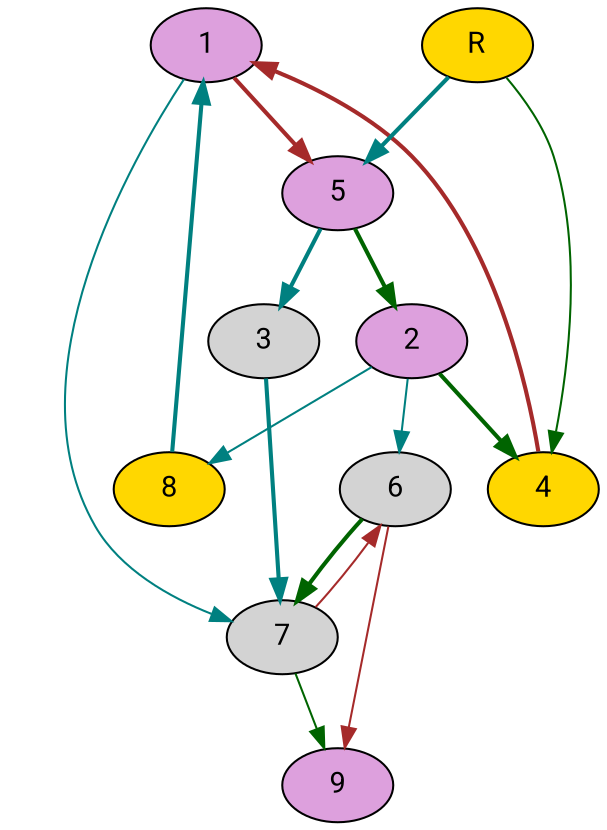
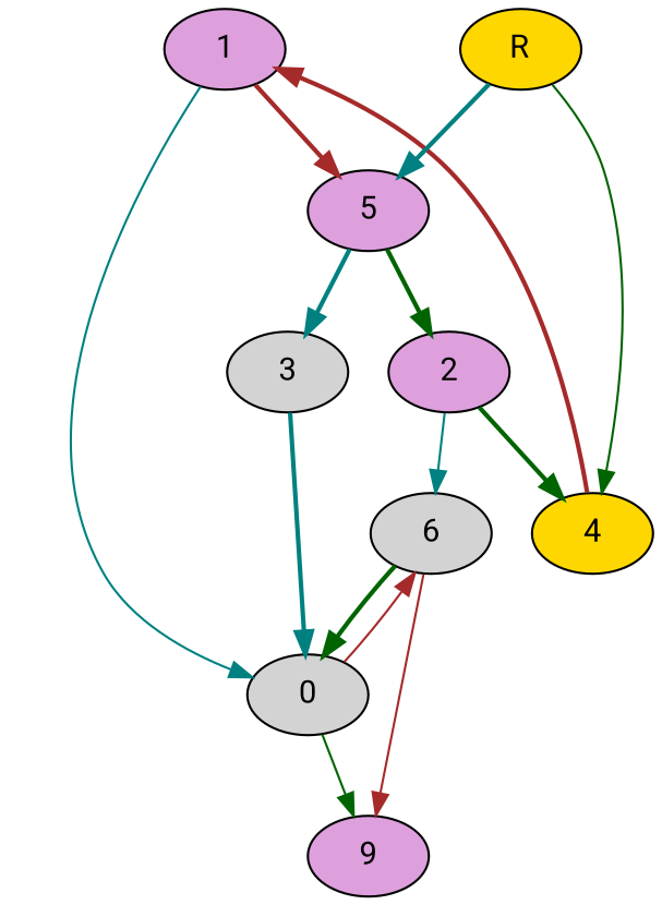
  digraph {
    fontname=Roboto
    node [fillcolor=plum fontname=Roboto style=filled]
    edge [color=teal fontname=Roboto style=bold]
    1
    5
-   7 [fillcolor=lightgrey]
+   7 [fillcolor=lightgrey label=0]
    2
    3 [fillcolor=lightgrey]
    6 [fillcolor=lightgrey]
    9
    4 [fillcolor=gold]
-   8 [fillcolor=gold]
    R [fillcolor=gold]
    1 -> 5 [color=brown]
    1 -> 7 [style=solid]
    5 -> 2 [color=darkgreen]
    5 -> 3
    7 -> 6 [color=brown style=solid]
    7 -> 9 [color=darkgreen style=solid]
    2 -> 6 [style=solid]
    2 -> 4 [color=darkgreen]
-   2 -> 8 [style=solid]
    3 -> 7
    6 -> 7 [color=darkgreen]
    6 -> 9 [color=brown style=solid]
    4 -> 1 [color=brown]
-   8 -> 1
    R -> 5
    R -> 4 [color=darkgreen style=solid]
  }
